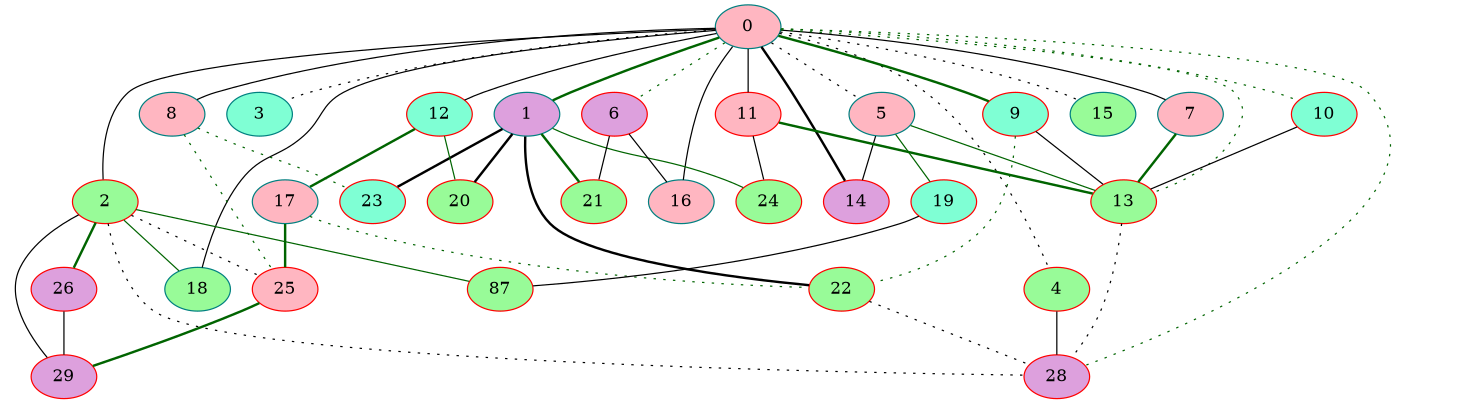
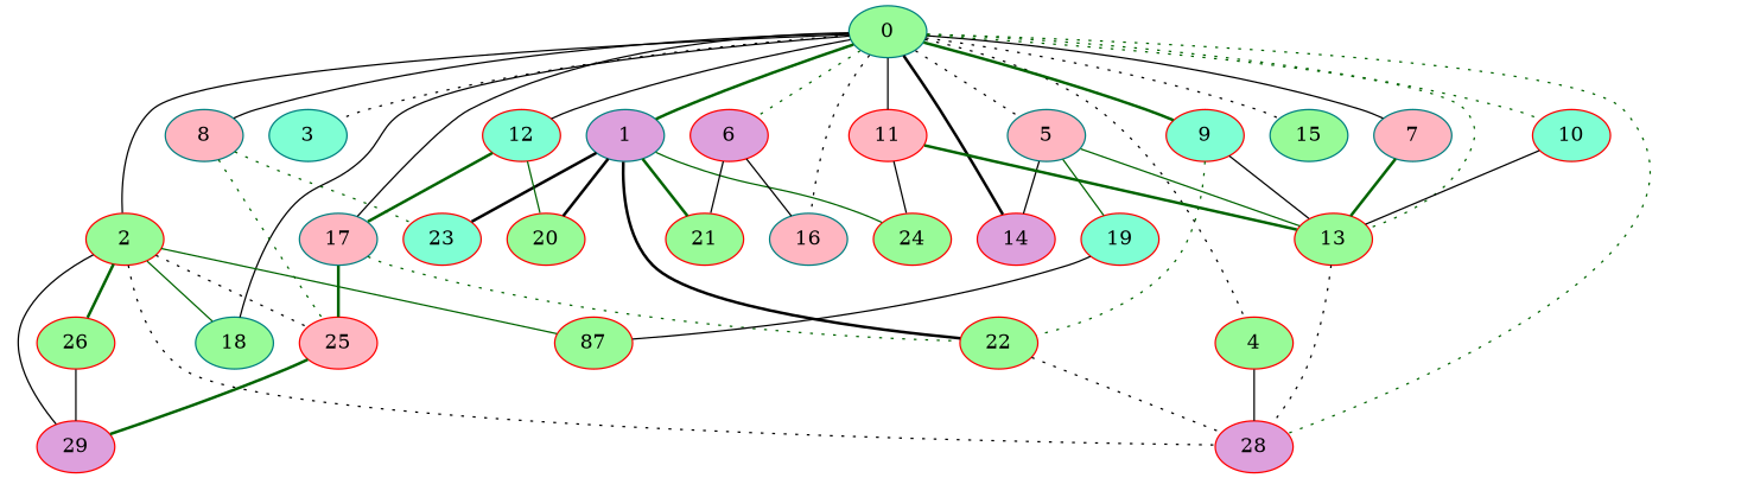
  graph {
    node [color=red fillcolor=palegreen style=filled]
    edge [color=black style=solid]
-   0 [color=teal fillcolor=lightpink]
+   0 [color=teal]
    1 [color=teal fillcolor=plum]
    2
    3 [color=teal fillcolor=aquamarine]
    4
    5 [color=teal fillcolor=lightpink]
    6 [fillcolor=plum]
    7 [color=teal fillcolor=lightpink]
    8 [color=teal fillcolor=lightpink]
    9 [fillcolor=aquamarine]
    10 [fillcolor=aquamarine]
    11 [fillcolor=lightpink]
    12 [fillcolor=aquamarine]
    13
    14 [fillcolor=plum]
    15 [color=teal]
    16 [color=teal fillcolor=lightpink]
    17 [color=teal fillcolor=lightpink]
    18 [color=teal]
    28 [fillcolor=plum]
    20
    21
    22
    23 [fillcolor=aquamarine]
    24
    25 [fillcolor=lightpink]
-   26 [fillcolor=plum]
+   26
    n28 [label=87]
    29 [fillcolor=plum]
    19 [fillcolor=aquamarine]
    0 -- 1 [color=darkgreen style=bold]
    0 -- 2
    0 -- 3 [style=dotted]
    0 -- 4 [style=dotted]
    0 -- 5 [style=dotted]
    0 -- 6 [color=darkgreen style=dotted]
    0 -- 7
    0 -- 8
    0 -- 9 [color=darkgreen style=bold]
    0 -- 10 [color=darkgreen style=dotted]
    0 -- 11
    0 -- 12
    0 -- 13 [color=darkgreen style=dotted]
    0 -- 14 [style=bold]
    0 -- 15 [style=dotted]
-   0 -- 16
+   0 -- 16 [style=dotted]
+   0 -- 17
    0 -- 18
    0 -- 28 [color=darkgreen style=dotted]
    1 -- 20 [style=bold]
    1 -- 21 [color=darkgreen style=bold]
    1 -- 22 [style=bold]
    1 -- 23 [style=bold]
    1 -- 24 [color=darkgreen]
    2 -- 18 [color=darkgreen]
    2 -- 28 [style=dotted]
    2 -- 25 [style=dotted]
    2 -- 26 [color=darkgreen style=bold]
    2 -- n28 [color=darkgreen]
    2 -- 29
    4 -- 28
    5 -- 13 [color=darkgreen]
    5 -- 14
    5 -- 19 [color=darkgreen]
    6 -- 16
    6 -- 21
    7 -- 13 [color=darkgreen style=bold]
    8 -- 23 [color=darkgreen style=dotted]
    8 -- 25 [color=darkgreen style=dotted]
    9 -- 13
    9 -- 22 [color=darkgreen style=dotted]
    10 -- 13
    11 -- 13 [color=darkgreen style=bold]
    11 -- 24
    12 -- 17 [color=darkgreen style=bold]
    12 -- 20 [color=darkgreen]
    13 -- 28 [style=dotted]
    17 -- 22 [color=darkgreen style=dotted]
    17 -- 25 [color=darkgreen style=bold]
    22 -- 28 [style=dotted]
    25 -- 29 [color=darkgreen style=bold]
    26 -- 29
    19 -- n28
  }
